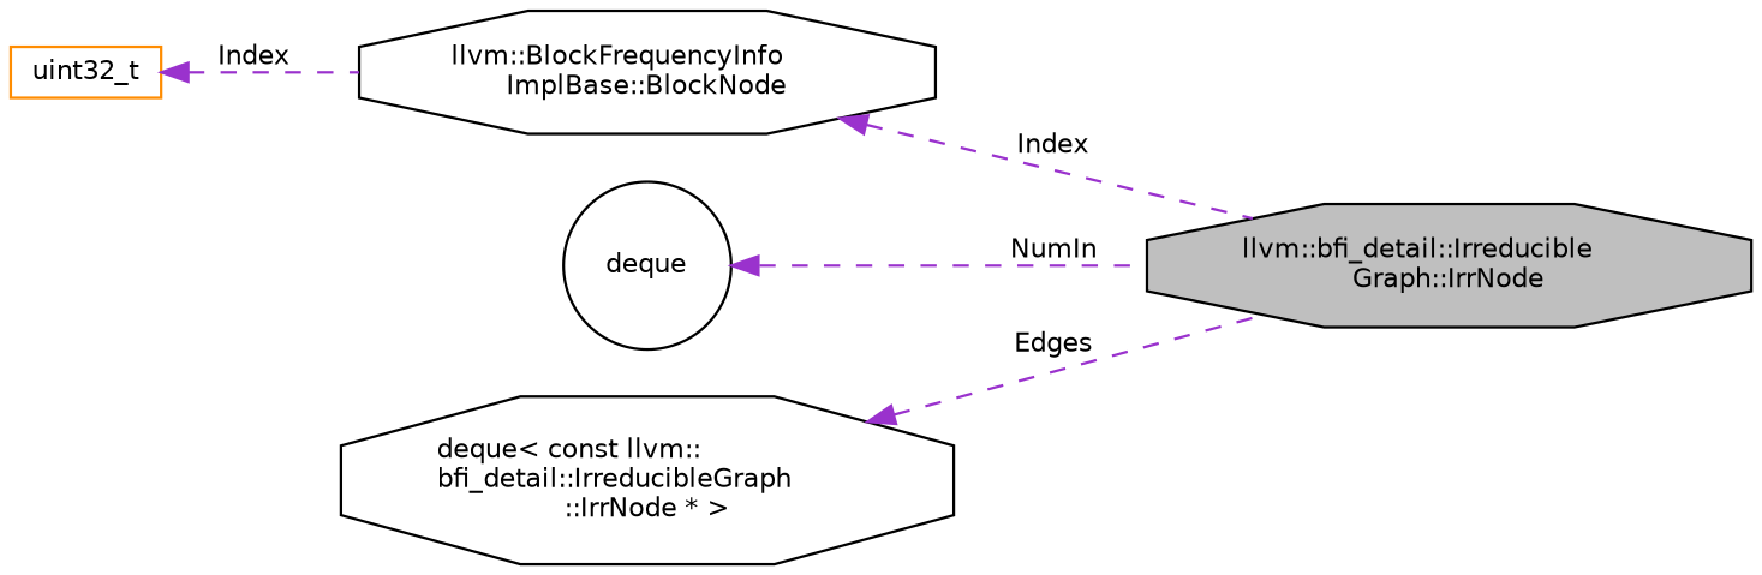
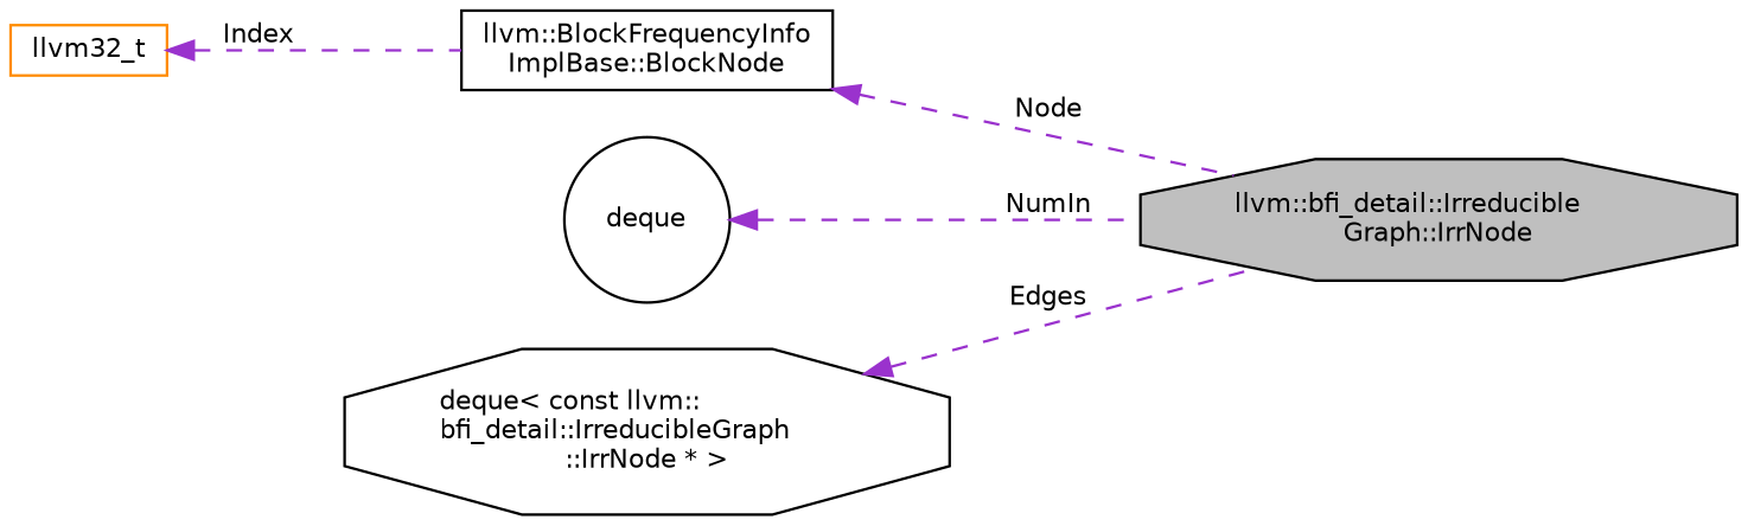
  digraph {
    rankdir=LR
    node [color=black fontname=Helvetica fontsize=10 shape=octagon]
    edge [color=darkorchid3 dir=back fontname=Helvetica fontsize=10 labelfontname=Helvetica labelfontsize=10 style=dashed]
    n1 [fillcolor=grey75 fontcolor=black height=0.2 label="llvm::bfi_detail::Irreducible\lGraph::IrrNode" style=filled width=0.4]
-   n2 [height=0.2 label="llvm::BlockFrequencyInfo\lImplBase::BlockNode" width=0.4]
-   n3 [color=darkorange height=0.2 label=uint32_t shape=box width=0.4]
+   n2 [height=0.2 label="llvm::BlockFrequencyInfo\lImplBase::BlockNode" shape=box width=0.4]
+   n3 [color=darkorange height=0.2 label=llvm32_t shape=box width=0.4]
    n4 [height=0.2 label=deque shape=circle width=0.4]
    n5 [height=0.2 label="deque\< const llvm::\lbfi_detail::IrreducibleGraph\l::IrrNode * \>" width=0.4]
-   n2 -> n1 [label=" Index"]
+   n2 -> n1 [label=" Node"]
    n3 -> n2 [label=" Index"]
    n4 -> n1 [label=" NumIn"]
    n5 -> n1 [label=" Edges"]
  }
